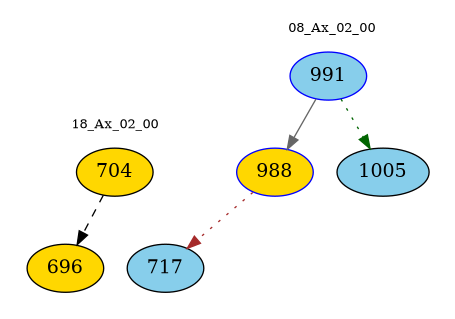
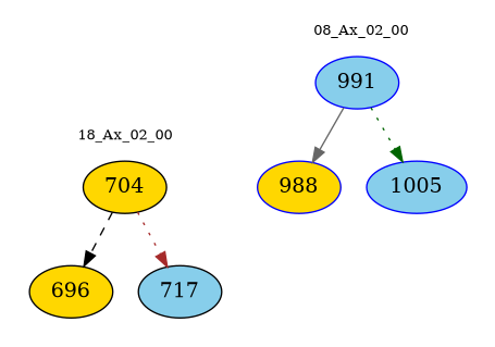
  digraph {
    node [color=black fillcolor=gold style=filled]
    edge [style=dotted]
    n1 [label=704]
    n2 [label=696]
    n3 [fillcolor=skyblue label=717]
    n4 [color=blue fillcolor=skyblue label=991]
    n5 [color=blue label=988]
-   n6 [fillcolor=skyblue label=1005]
+   n6 [color=blue fillcolor=skyblue label=1005]
    subgraph cluster_1 {
      color=white
      fontsize=10
      label="18_Ax_02_00"
      n1
      n2
      n3
    }
    subgraph cluster_2 {
      color=white
      fontsize=10
      label="08_Ax_02_00"
      n4
      n5
      n6
    }
    n1 -> n2 [color=black style=dashed]
-   n5 -> n3 [color=brown]
+   n1 -> n3 [color=brown]
    n4 -> n5 [color=gray40 style=solid]
    n4 -> n6 [color=darkgreen]
  }
